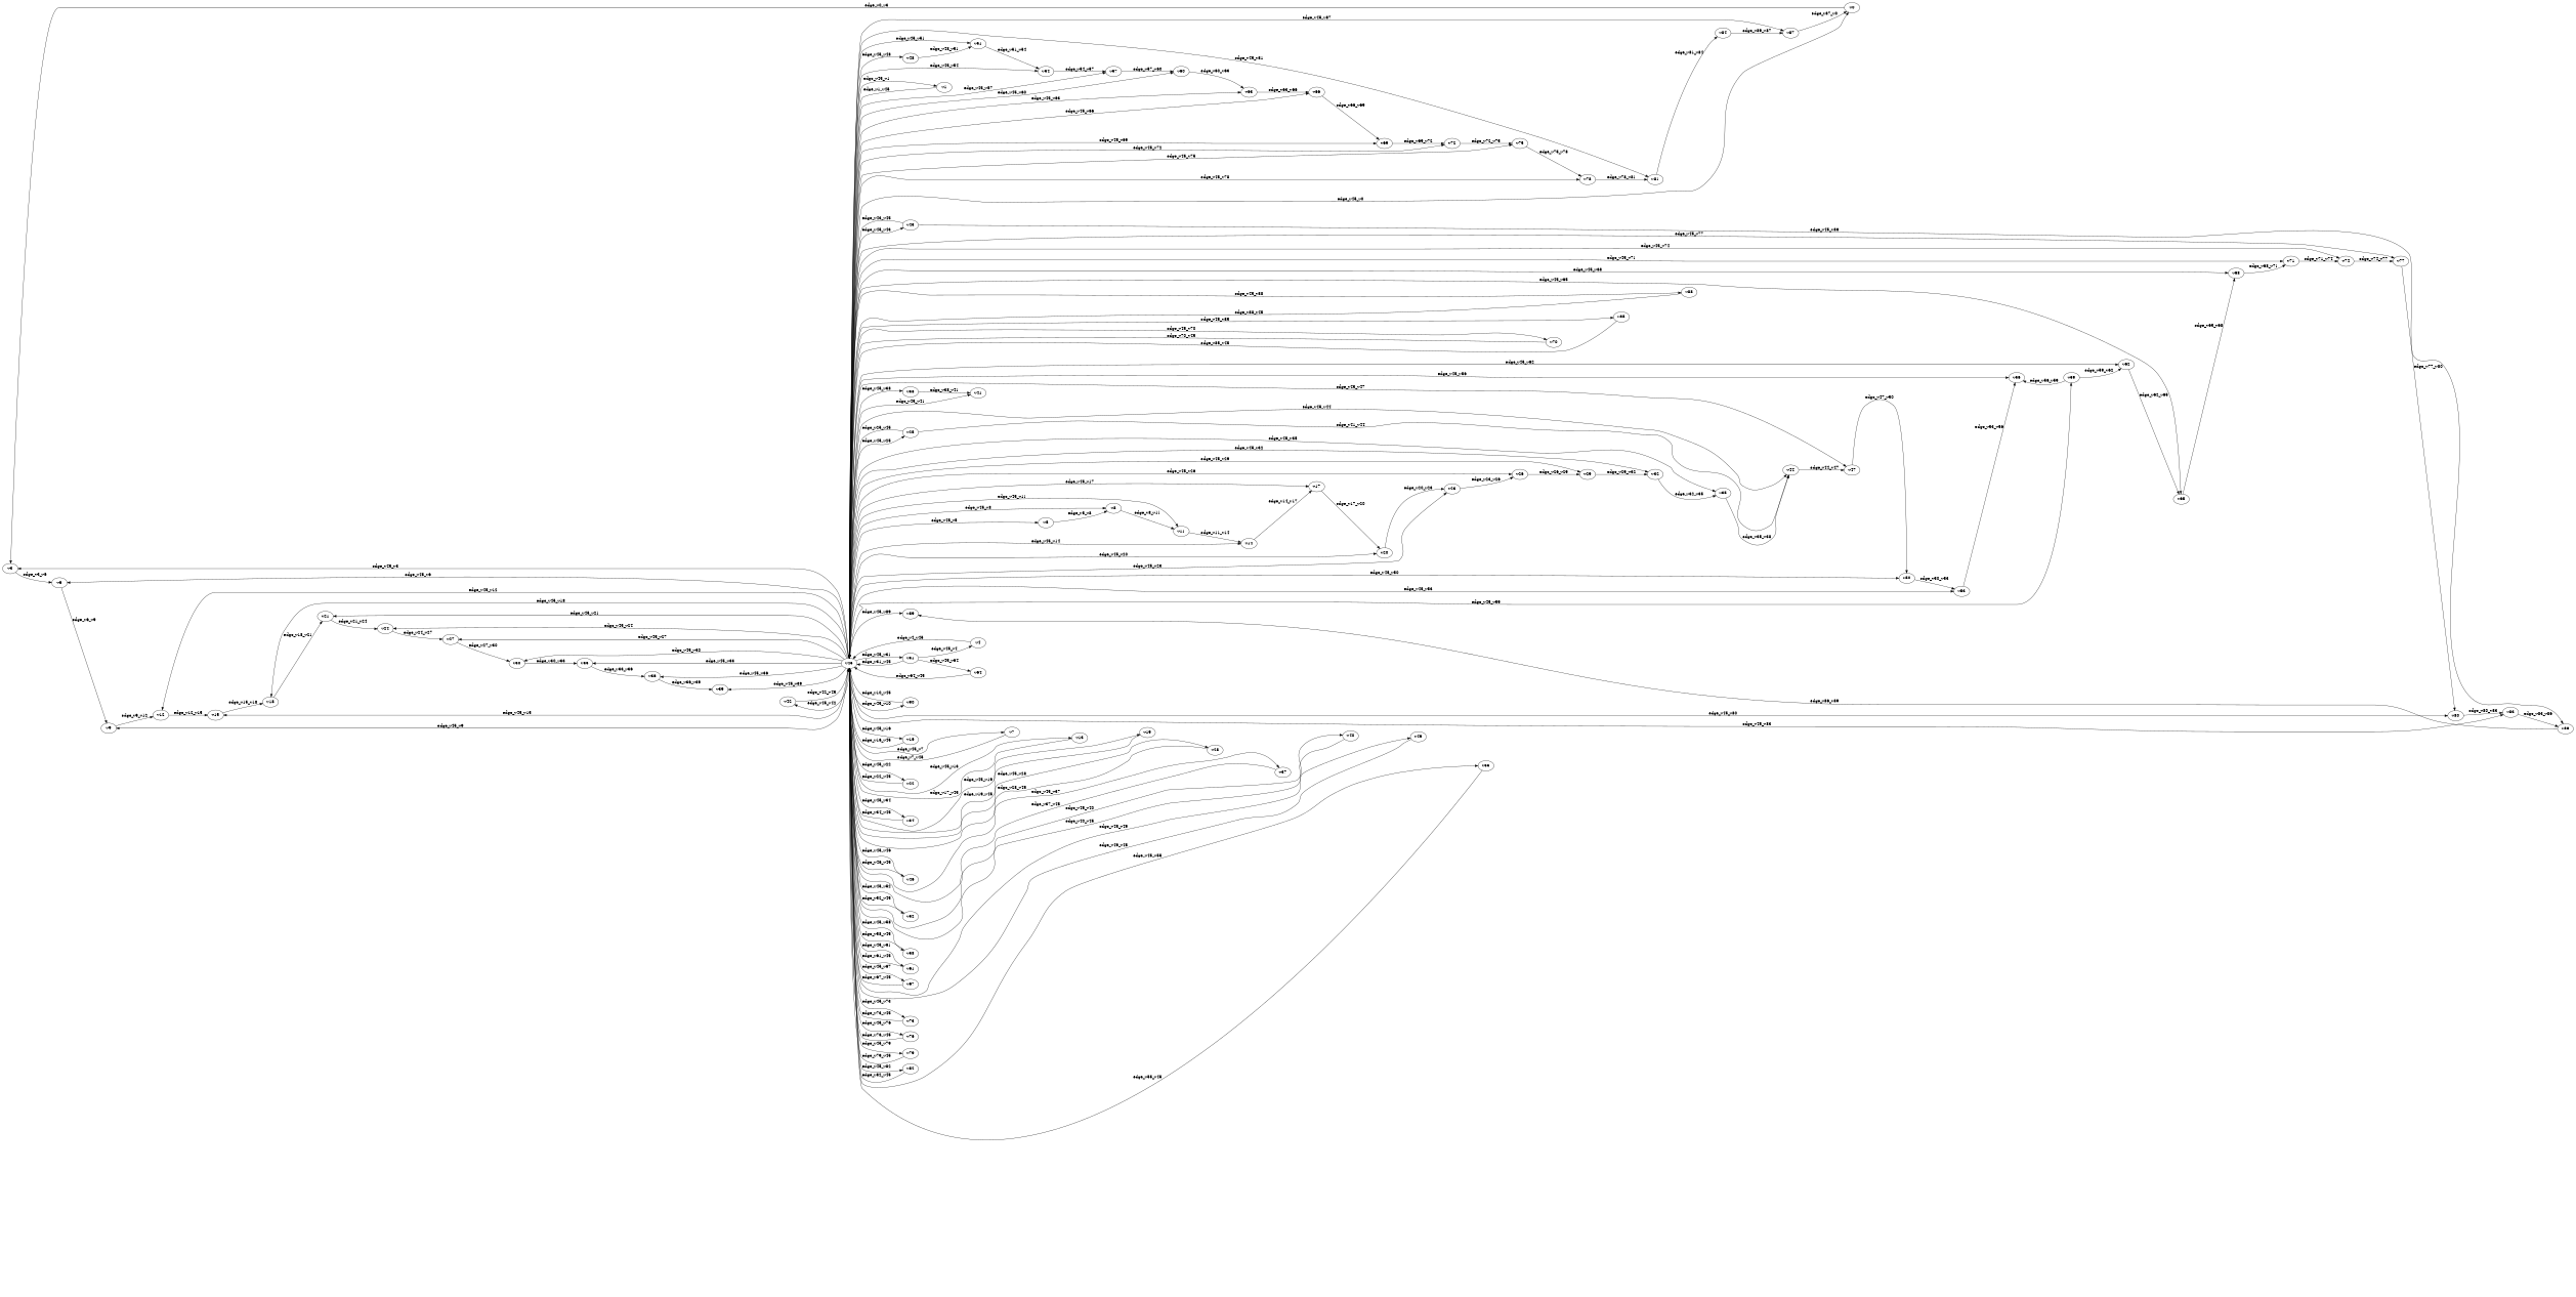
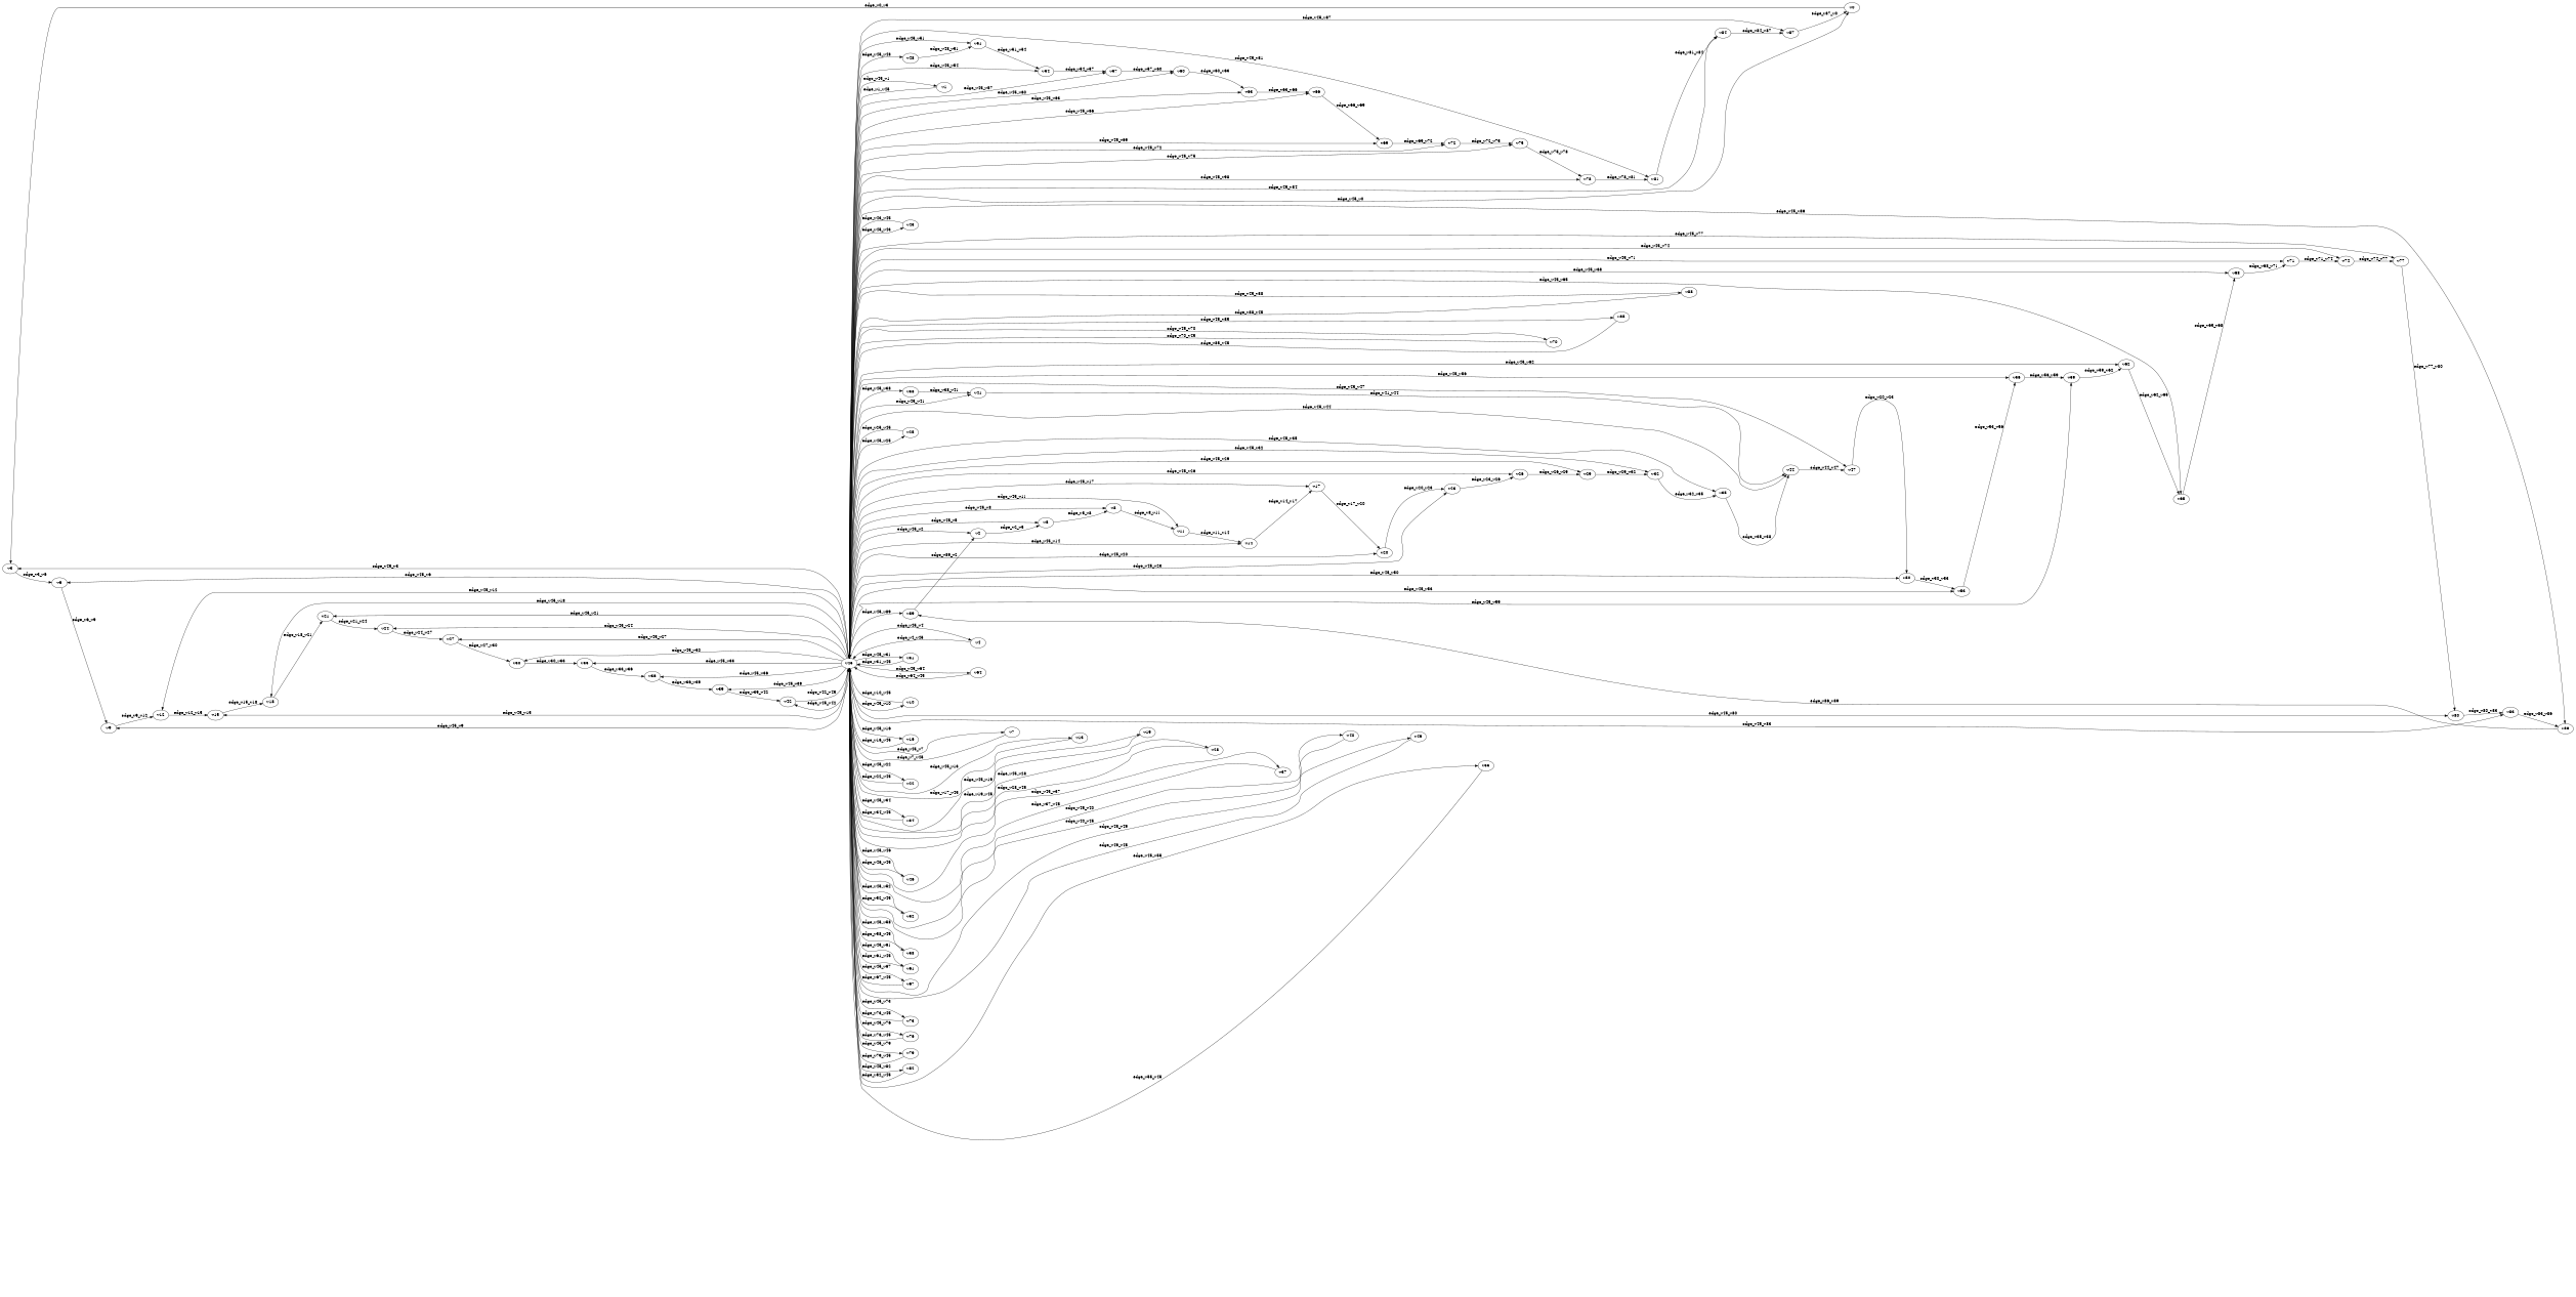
  digraph {
    rankdir=LR
    node [player=0]
    edge [discount=0.414 weight=1.09]
    v3 [player=1]
    v0
    v6
    v1 [player=1]
    v45
+   v2
    v5 [player=1]
    v4
    v8
    v9 [player=1]
    v7 [player=1]
    v11 [player=1]
    v12
-   v10 [label=v90]
+   v10
    v14
    v15 [player=1]
    v13 [player=1]
    v17 [player=1]
    v18
    v16
    v20
    v21 [player=1]
    v19 [player=1]
    v23 [player=1]
    v24
    v22
    v26
    v27 [player=1]
    v25 [player=1]
    v29 [player=1]
    v30
    v28
    v32
    v33 [player=1]
    v31 [player=1]
    v35 [player=1]
    v36
    v34
    v38
    v39 [player=1]
    v37 [player=1]
    v41 [player=1]
    v42
    v40
    v44
    v43 [player=1]
    v47 [player=1]
    v46
    v48
    v49 [player=1]
    v50
    v51 [player=1]
    v52
    v53 [player=1]
    v54
    v55 [player=1]
    v56
    v57 [player=1]
    v58
    v59 [player=1]
    v60
    v61 [player=1]
    v62
    v63 [player=1]
    v64
    v65 [player=1]
    v66
    v67 [player=1]
    v68
    v69 [player=1]
    v70
    v71 [player=1]
    v72
    v73 [player=1]
    v74
    v75 [player=1]
    v76
    v77 [player=1]
    v78
    v79 [player=1]
    v80
    v81 [player=1]
    v82
    v83 [player=1]
    v84
    v85 [player=1]
    v86
    v87 [player=1]
    v88
    v89 [player=1]
    v3 -> v6 [label=edge_v3_v6 weight=-0.10]
    v0 -> v3 [label=edge_v0_v3 weight=3.31]
    v6 -> v9 [label=edge_v6_v9 weight=-1.71]
    v1 -> v45 [label=edge_v1_v45 weight=-2.74]
    v45 -> v3 [label=edge_v45_v3 weight=6.56]
    v45 -> v0 [label=edge_v45_v0 weight=0.08]
    v45 -> v6 [label=edge_v45_v6 weight=-5.82]
    v45 -> v1 [label=edge_v45_v1 weight=-1.15]
+   v45 -> v2 [label=edge_v45_v2 weight=2.53]
    v45 -> v5 [label=edge_v45_v5 weight=0.75]
-   v31 -> v4 [label=edge_v45_v4 weight=7.41]
+   v45 -> v4 [label=edge_v45_v4 weight=7.41]
    v45 -> v8 [label=edge_v45_v8 weight=1.27]
    v45 -> v9 [label=edge_v45_v9 weight=5.13]
    v45 -> v7 [label=edge_v45_v7 weight=-2.34]
    v45 -> v11 [label=edge_v45_v11 weight=-2.80]
    v45 -> v12 [label=edge_v45_v12 weight=1.46]
    v45 -> v10 [label=edge_v45_v10 weight=7.60]
    v45 -> v14 [label=edge_v45_v14 weight=7.34]
    v45 -> v15 [label=edge_v45_v15 weight=6.15]
    v45 -> v13 [label=edge_v45_v13 weight=-4.42]
    v45 -> v17 [label=edge_v45_v17 weight=5.74]
    v45 -> v18 [label=edge_v45_v18 weight=2.38]
    v45 -> v16 [label=edge_v45_v16 weight=7.69]
    v45 -> v20 [label=edge_v45_v20 weight=9.54]
    v45 -> v21 [label=edge_v45_v21 weight=6.28]
    v45 -> v19 [label=edge_v45_v19 weight=-5.24]
    v45 -> v23 [label=edge_v45_v23 weight=-5.33]
    v45 -> v24 [label=edge_v45_v24 weight=-1.00]
    v45 -> v22 [label=edge_v45_v22 weight=4.28]
    v45 -> v26 [label=edge_v45_v26 weight=7.76]
    v45 -> v27 [label=edge_v45_v27 weight=7.50]
    v45 -> v25 [label=edge_v45_v25 weight=1.06]
    v45 -> v29 [label=edge_v45_v29 weight=3.56]
    v45 -> v30 [label=edge_v45_v30 weight=-4.65]
    v45 -> v28 [label=edge_v45_v28 weight=-3.43]
    v45 -> v32 [label=edge_v45_v32 weight=-5.44]
    v45 -> v33 [label=edge_v45_v33 weight=8.70]
    v45 -> v31 [label=edge_v45_v31 weight=9.91]
    v45 -> v35 [label=edge_v45_v35 weight=-1.09]
    v45 -> v36 [label=edge_v45_v36 weight=2.43]
    v45 -> v34 [label=edge_v45_v34 weight=7.11]
    v45 -> v38 [label=edge_v45_v38 weight=-2.49]
    v45 -> v39 [label=edge_v45_v39 weight=6.85]
    v45 -> v37 [label=edge_v45_v37 weight=-3.22]
    v45 -> v41 [label=edge_v45_v41 weight=1.18]
    v45 -> v42 [label=edge_v45_v42 weight=-4.36]
    v45 -> v40 [label=edge_v45_v40 weight=-4.78]
    v45 -> v44 [label=edge_v45_v44 weight=-1.50]
    v45 -> v43 [label=edge_v45_v43 weight=7.29]
    v45 -> v47 [label=edge_v45_v47 weight=-4.88]
    v45 -> v46 [label=edge_v45_v46 weight=-1.35]
    v45 -> v48 [label=edge_v45_v48 weight=-0.44]
    v45 -> v49 [label=edge_v45_v49 weight=-3.51]
    v45 -> v50 [label=edge_v45_v50 weight=-3.87]
    v45 -> v51 [label=edge_v45_v51 weight=3.71]
    v45 -> v52 [label=edge_v45_v52 weight=8.68]
    v45 -> v53 [label=edge_v45_v53 weight=9.92]
    v45 -> v54 [label=edge_v45_v54 weight=4.02]
    v45 -> v55 [label=edge_v45_v55 weight=-3.37]
    v45 -> v56 [label=edge_v45_v56 weight=2.06]
    v45 -> v57 [label=edge_v45_v57 weight=-4.74]
    v45 -> v58 [label=edge_v45_v58 weight=1.73]
    v45 -> v59 [label=edge_v45_v59]
    v45 -> v60 [label=edge_v45_v60 weight=-1.89]
    v45 -> v61 [label=edge_v45_v61 weight=9.50]
    v45 -> v62 [label=edge_v45_v62 weight=5.22]
    v45 -> v63 [label=edge_v45_v63 weight=-4.80]
-   v31 -> v64 [label=edge_v45_v64 weight=7.64]
+   v45 -> v64 [label=edge_v45_v64 weight=7.64]
    v45 -> v65 [label=edge_v45_v65 weight=-5.37]
    v45 -> v66 [label=edge_v45_v66 weight=-4.50]
    v45 -> v67 [label=edge_v45_v67 weight=2.24]
    v45 -> v68 [label=edge_v45_v68 weight=8.00]
    v45 -> v69 [label=edge_v45_v69 weight=1.98]
    v45 -> v70 [label=edge_v45_v70 weight=-5.74]
    v45 -> v71 [label=edge_v45_v71 weight=2.78]
    v45 -> v72 [label=edge_v45_v72 weight=-0.95]
    v45 -> v73 [label=edge_v45_v73 weight=8.63]
    v45 -> v74 [label=edge_v45_v74 weight=5.82]
    v45 -> v75 [label=edge_v45_v75 weight=-1.58]
    v45 -> v76 [label=edge_v45_v76 weight=3.89]
    v45 -> v77 [label=edge_v45_v77 weight=-4.64]
-   v45 -> v78 [label=edge_v45_v78 weight=8.92]
+   v45 -> v78 [label=edge_v45_v98 weight=8.92]
    v45 -> v79 [label=edge_v45_v79 weight=3.70]
    v45 -> v80 [label=edge_v45_v80 weight=10.00]
    v45 -> v81 [label=edge_v45_v81 weight=-1.14]
    v45 -> v82 [label=edge_v45_v82 weight=3.46]
    v45 -> v83 [label=edge_v45_v83 weight=-1.32]
+   v45 -> v84 [label=edge_v45_v84 weight=-2.16]
    v45 -> v85 [label=edge_v45_v85 weight=-0.81]
-   v43 -> v86 [label=edge_v45_v86 weight=-4.38]
+   v45 -> v86 [label=edge_v45_v86 weight=-4.38]
    v45 -> v87 [label=edge_v45_v87 weight=5.48]
    v45 -> v88 [label=edge_v45_v88 weight=0.70]
    v45 -> v89 [label=edge_v45_v89 weight=2.50]
+   v2 -> v5 [label=edge_v2_v5 weight=-1.46]
    v5 -> v8 [label=edge_v5_v8 weight=-0.05]
    v4 -> v45 [label=edge_v4_v45 weight=9.80]
    v8 -> v11 [label=edge_v8_v11 weight=-2.25]
    v9 -> v12 [label=edge_v9_v12 weight=3.53]
    v7 -> v45 [label=edge_v7_v45 weight=-2.54]
    v11 -> v14 [label=edge_v11_v14 weight=5.40]
    v12 -> v15 [label=edge_v12_v15 weight=-0.09]
    v10 -> v45 [label=edge_v10_v45 weight=6.82]
    v14 -> v17 [label=edge_v14_v17 weight=-0.52]
    v15 -> v18 [label=edge_v15_v18 weight=3.97]
    v13 -> v45 [label=edge_v17_v45 weight=-6.98]
    v17 -> v20 [label=edge_v17_v20 weight=3.91]
    v18 -> v21 [label=edge_v18_v21 weight=-1.60]
    v16 -> v45 [label=edge_v16_v45 weight=6.96]
    v20 -> v23 [label=edge_v20_v23 weight=-2.96]
    v21 -> v24 [label=edge_v21_v24 weight=4.14]
    v19 -> v45 [label=edge_v19_v45 weight=-7.61]
    v23 -> v26 [label=edge_v23_v26 weight=0.94]
    v24 -> v27 [label=edge_v24_v27 weight=0.12]
    v22 -> v45 [label=edge_v22_v45 weight=5.51]
    v26 -> v29 [label=edge_v26_v29 weight=6.68]
    v27 -> v30 [label=edge_v27_v30 weight=0.13]
    v25 -> v45 [label=edge_v25_v45 weight=1.74]
    v29 -> v32 [label=edge_v29_v32 weight=4.29]
    v30 -> v33 [label=edge_v30_v33]
    v28 -> v45 [label=edge_v28_v45 weight=-4.07]
    v32 -> v35 [label=edge_v32_v35 weight=0.42]
    v33 -> v36 [label=edge_v33_v36 weight=1.87]
    v31 -> v45 [label=edge_v31_v45 weight=10.84]
    v35 -> v44 [label=edge_v35_v38 weight=-2.09]
    v36 -> v39 [label=edge_v36_v39 weight=-2.13]
    v34 -> v45 [label=edge_v34_v45 weight=10.05]
    v38 -> v41 [label=edge_v38_v41 weight=1.41]
+   v39 -> v42 [label=edge_v39_v42 weight=4.83]
    v37 -> v45 [label=edge_v37_v45 weight=-2.55]
-   v25 -> v44 [label=edge_v41_v44 weight=0.29]
+   v41 -> v44 [label=edge_v41_v44 weight=0.29]
    v42 -> v45 [label=edge_v42_v45 weight=-1.04]
    v40 -> v45 [label=edge_v40_v45 weight=-3.63]
    v44 -> v47 [label=edge_v44_v47 weight=2.20]
    v43 -> v45 [label=edge_v43_v45 weight=7.71]
-   v47 -> v50 [label=edge_v47_v50 weight=-0.77]
+   v47 -> v50 [label=edge_v20_v23 weight=-0.77]
    v46 -> v45 [label=edge_v46_v45 weight=1.62]
    v48 -> v51 [label=edge_v48_v51 weight=2.47]
    v49 -> v45 [label=edge_v49_v45 weight=-2.35]
    v50 -> v53 [label=edge_v50_v53 weight=1.92]
    v51 -> v54 [label=edge_v51_v54 weight=-2.96]
    v52 -> v45 [label=edge_v52_v45 weight=10.13]
    v53 -> v56 [label=edge_v53_v56 weight=-1.51]
    v54 -> v57 [label=edge_v54_v57 weight=2.47]
    v55 -> v45 [label=edge_v55_v45 weight=-2.13]
-   v59 -> v56 [label=edge_v56_v59 weight=-1.21]
+   v56 -> v59 [label=edge_v56_v59 weight=-1.21]
    v57 -> v60 [label=edge_v57_v60 weight=1.55]
    v58 -> v45 [label=edge_v58_v45 weight=0.79]
    v59 -> v62 [label=edge_v59_v62 weight=4.68]
    v60 -> v63 [label=edge_v60_v63 weight=0.15]
    v61 -> v45 [label=edge_v61_v45 weight=7.27]
    v62 -> v65 [label=edge_v62_v65 weight=-2.77]
    v63 -> v66 [label=edge_v63_v66 weight=1.87]
    v64 -> v45 [label=edge_v64_v45 weight=6.71]
    v65 -> v68 [label=edge_v65_v68 weight=0.58]
    v66 -> v69 [label=edge_v66_v69 weight=-0.57]
    v67 -> v45 [label=edge_v67_v45 weight=1.74]
    v68 -> v71 [label=edge_v68_v71 weight=2.66]
    v69 -> v72 [label=edge_v69_v72 weight=6.84]
    v70 -> v45 [label=edge_v70_v45 weight=-5.38]
    v71 -> v74 [label=edge_v71_v74 weight=5.70]
    v72 -> v75 [label=edge_v72_v75 weight=6.78]
    v73 -> v45 [label=edge_v73_v45 weight=6.31]
    v74 -> v77 [label=edge_v74_v77 weight=6.72]
    v75 -> v78 [label=edge_v75_v78 weight=-2.81]
    v76 -> v45 [label=edge_v76_v45 weight=1.65]
    v77 -> v80 [label=edge_v77_v80 weight=1.85]
    v78 -> v81 [label=edge_v78_v81 weight=4.37]
    v79 -> v45 [label=edge_v79_v45 weight=4.16]
    v80 -> v83 [label=edge_v80_v83 weight=2.77]
    v81 -> v84 [label=edge_v81_v84 weight=-1.70]
    v82 -> v45 [label=edge_v82_v45 weight=0.93]
    v83 -> v86 [label=edge_v83_v86 weight=-1.43]
-   v84 -> v87 [label=edge_v89_v87 weight=6.52]
+   v84 -> v87 [label=edge_v84_v87 weight=6.52]
    v85 -> v45 [label=edge_v85_v45 weight=-2.30]
    v86 -> v89 [label=edge_v86_v89 weight=2.92]
    v87 -> v0 [label=edge_v87_v0 weight=-0.46]
    v88 -> v45 [label=edge_v88_v45 weight=-0.23]
+   v89 -> v2 [label=edge_v89_v2 weight=-1.28]
  }
